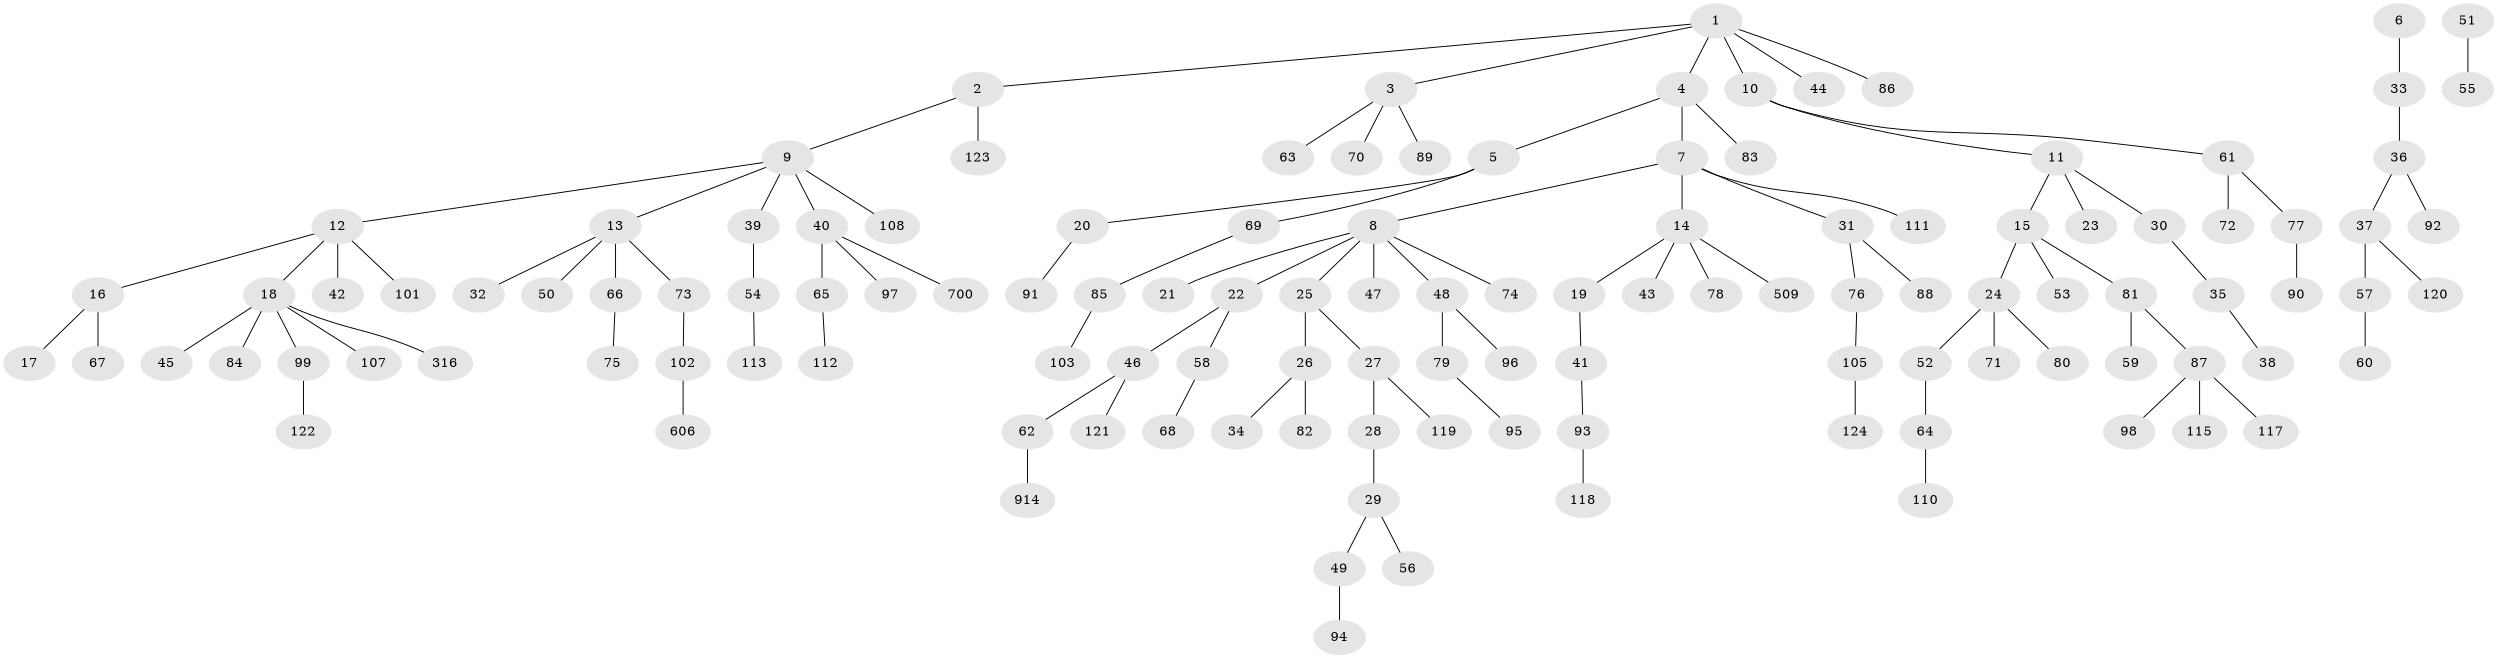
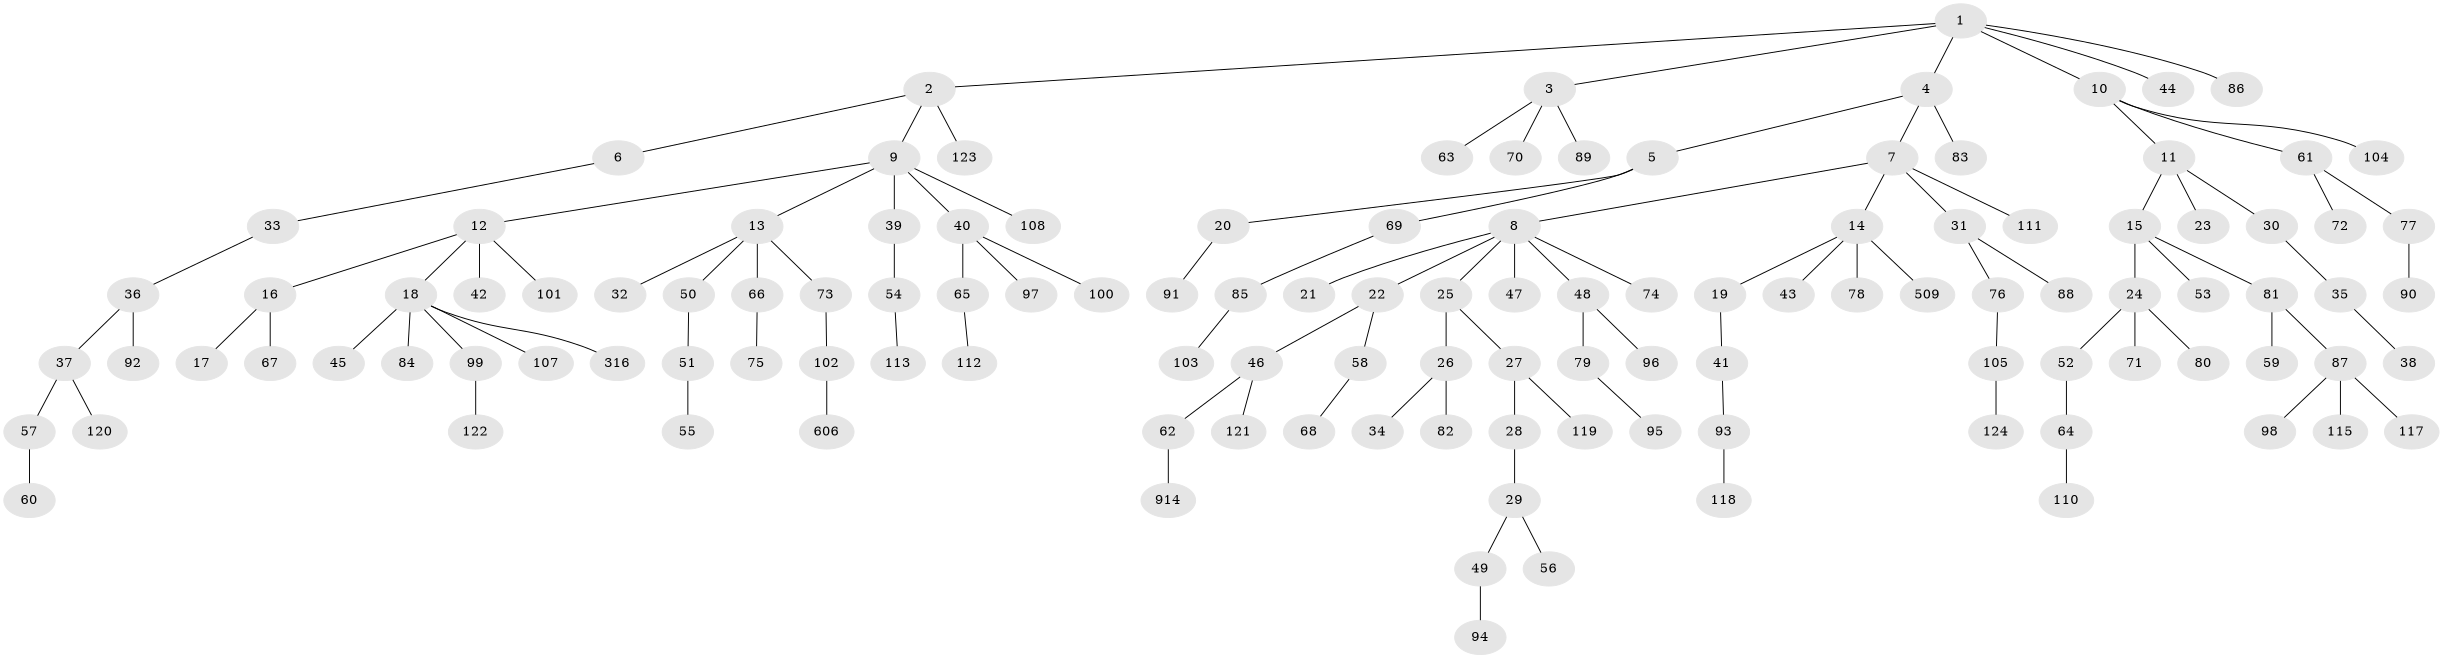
  graph {
    node [color=gray90 style=filled]
    1
    2
    3
    4
    10
    44
    86
    6
    9
    123
    63
    70
    89
    5
    7
    83
    11
    61
+   104
    33
    12
    13
    39
    40
    108
    20
    69
    8
    14
    31
    111
    91
    85
    36
    21
    22
    25
    47
    48
    74
    19
    43
    78
    n44 [label=509]
    76
    88
    46
    58
    26
    27
    79
    96
    16
    18
    42
    101
    32
    50
    66
    73
    54
    65
    97
-   100 [label=700]
+   100
    15
    23
    30
    72
    77
    24
    53
    81
    35
    17
    67
    45
    84
    99
    107
    n80 [label=316]
    51
    75
    102
    41
    52
    71
    80
    59
    87
    122
    93
    62
    121
    68
    64
    34
    82
    28
    119
    29
    49
    56
    94
    38
    105
    37
    92
    57
    120
    60
    113
    112
    118
    n114 [label=914]
    95
    55
    110
    90
    103
    n120 [label=606]
    124
    98
    115
    117
    1 -- 2
    1 -- 3
    1 -- 4
    1 -- 10
    1 -- 44
    1 -- 86
+   2 -- 6
    2 -- 9
    2 -- 123
    3 -- 63
    3 -- 70
    3 -- 89
    4 -- 5
    4 -- 7
    4 -- 83
    10 -- 11
    10 -- 61
+   10 -- 104
    6 -- 33
    9 -- 12
    9 -- 13
    9 -- 39
    9 -- 40
    9 -- 108
    5 -- 20
    5 -- 69
    7 -- 8
    7 -- 14
    7 -- 31
    7 -- 111
    11 -- 15
    11 -- 23
    11 -- 30
    61 -- 72
    61 -- 77
    33 -- 36
    12 -- 16
    12 -- 18
    12 -- 42
    12 -- 101
    13 -- 32
    13 -- 50
    13 -- 66
    13 -- 73
    39 -- 54
    40 -- 65
    40 -- 97
    40 -- 100
    20 -- 91
    69 -- 85
    8 -- 21
    8 -- 22
    8 -- 25
    8 -- 47
    8 -- 48
    8 -- 74
    14 -- 19
    14 -- 43
    14 -- 78
    14 -- n44
    31 -- 76
    31 -- 88
    85 -- 103
    36 -- 37
    36 -- 92
    22 -- 46
    22 -- 58
    25 -- 26
    25 -- 27
    48 -- 79
    48 -- 96
    19 -- 41
    76 -- 105
    46 -- 62
    46 -- 121
    58 -- 68
    26 -- 34
    26 -- 82
    27 -- 28
    27 -- 119
    79 -- 95
    16 -- 17
    16 -- 67
    18 -- 45
    18 -- 84
    18 -- 99
    18 -- 107
    18 -- n80
+   50 -- 51
    66 -- 75
    73 -- 102
    54 -- 113
    65 -- 112
    15 -- 24
    15 -- 53
    15 -- 81
    30 -- 35
    77 -- 90
    24 -- 52
    24 -- 71
    24 -- 80
    81 -- 59
    81 -- 87
    35 -- 38
    99 -- 122
    51 -- 55
    102 -- n120
    41 -- 93
    52 -- 64
    87 -- 98
    87 -- 115
    87 -- 117
    93 -- 118
    62 -- n114
    64 -- 110
    28 -- 29
    29 -- 49
    29 -- 56
    49 -- 94
    105 -- 124
    37 -- 57
    37 -- 120
    57 -- 60
  }
